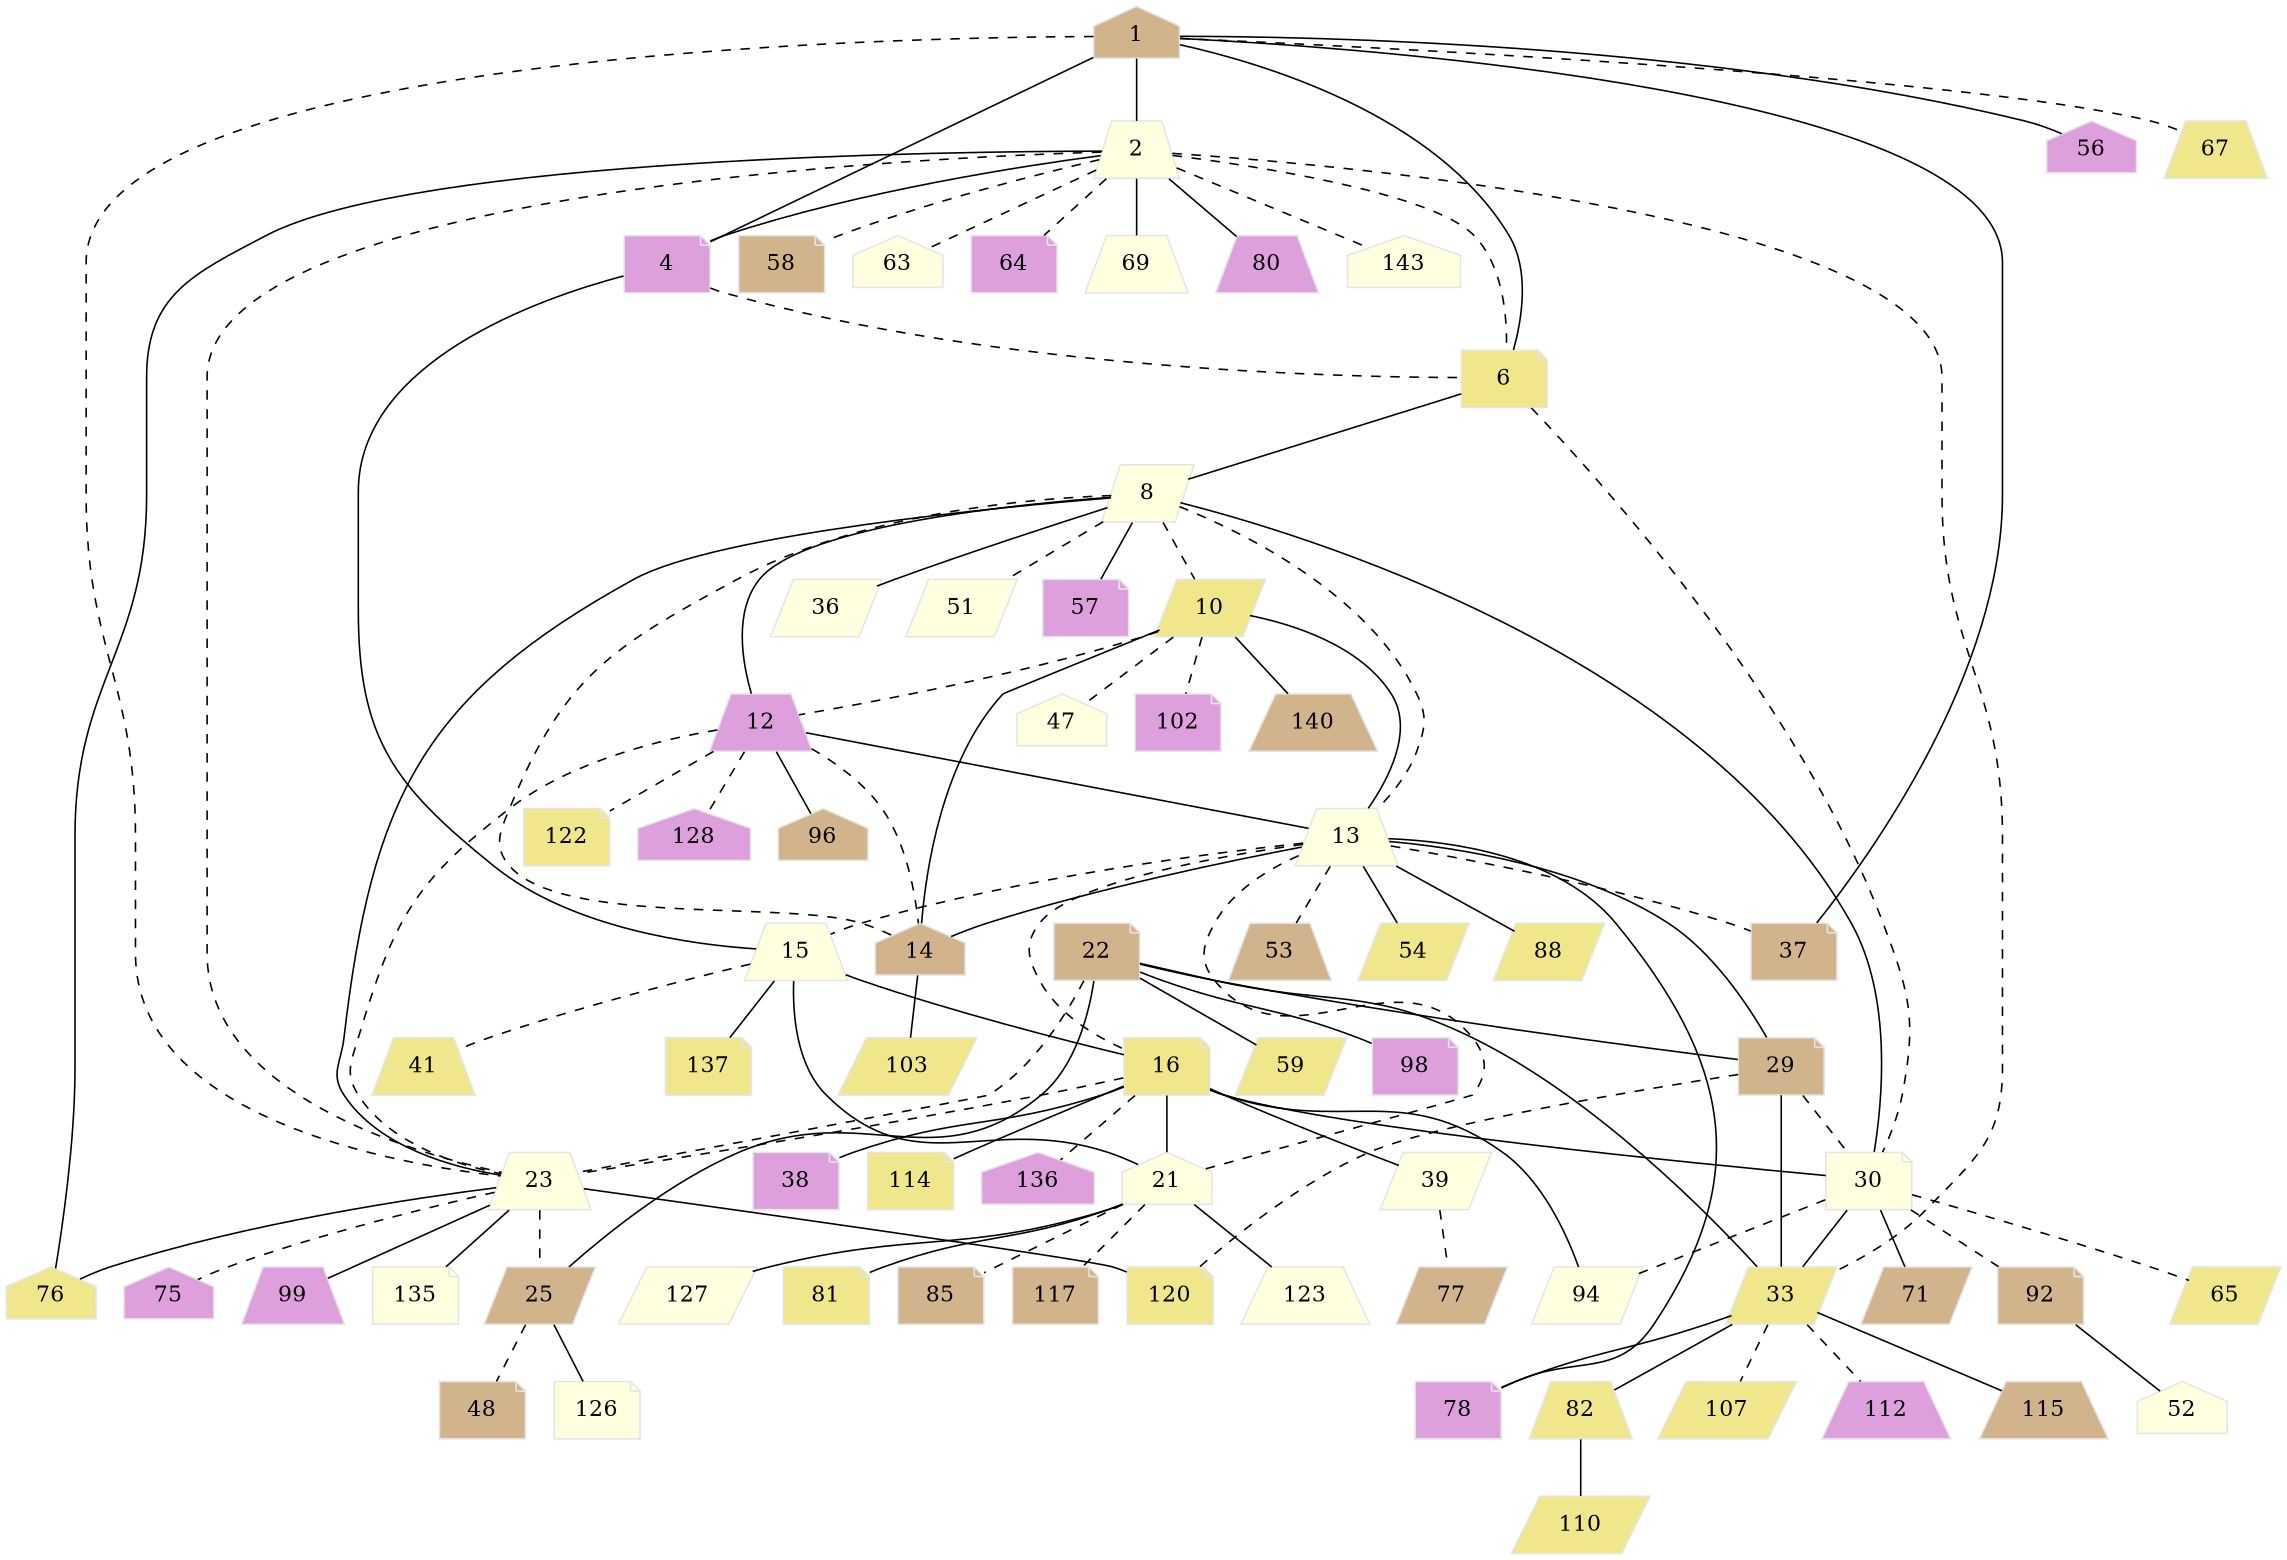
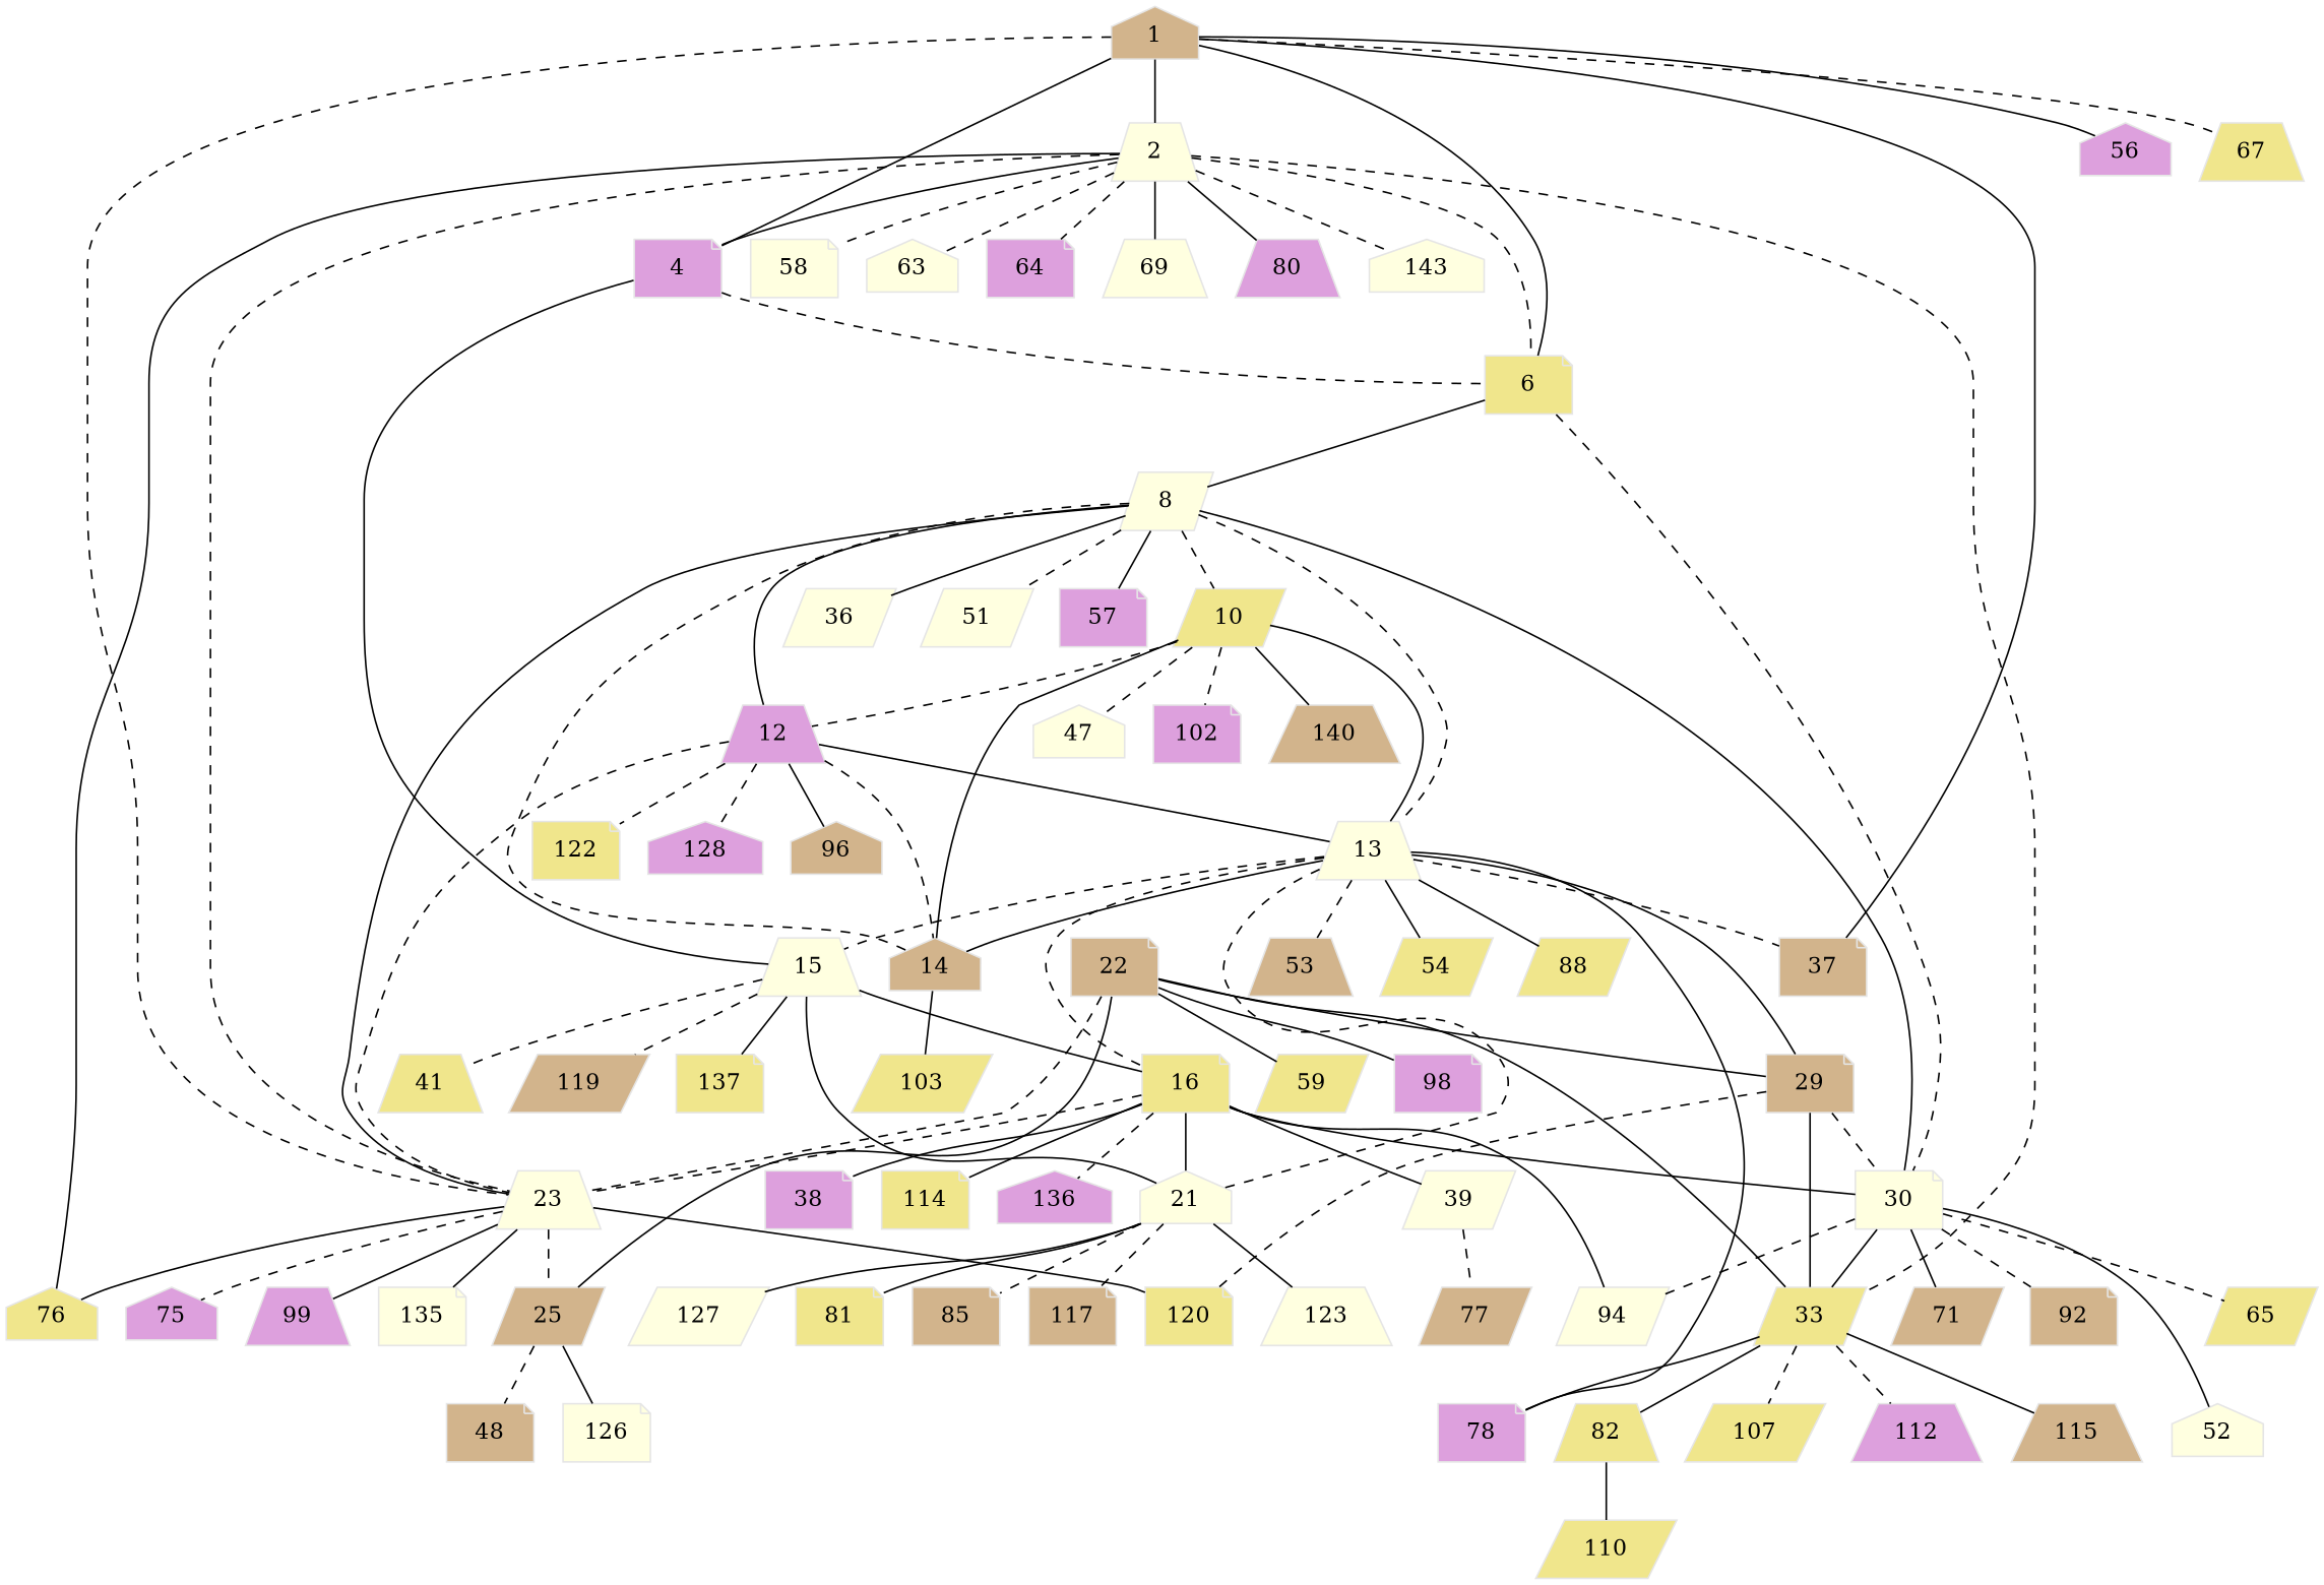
  graph {
    node [color=gray90 fillcolor=lightyellow shape=note style=filled]
    edge [style=solid]
    2 [shape=trapezium super="+3"]
    4 [fillcolor=plum super="+66+42+134+111+62+87"]
    6 [fillcolor=khaki super="+121+133"]
    23 [shape=trapezium super="+79+24+138+26"]
    33 [fillcolor=khaki shape=parallelogram super="+34+73+118"]
-   58 [fillcolor=tan]
+   58
    63 [shape=house]
    64 [fillcolor=plum super="+130"]
    69 [shape=trapezium]
    76 [fillcolor=khaki shape=house]
    80 [fillcolor=plum shape=trapezium]
    143 [shape=house]
    1 [fillcolor=tan shape=house]
    37 [fillcolor=tan]
    56 [fillcolor=plum shape=house]
    67 [fillcolor=khaki shape=trapezium]
    15 [shape=trapezium super="+18"]
    8 [shape=parallelogram super="+132+9+83"]
    30 [super="+46+60"]
    25 [fillcolor=tan shape=parallelogram]
    75 [fillcolor=plum shape=house]
    99 [fillcolor=plum shape=trapezium]
    120 [fillcolor=khaki super="+125"]
    135
    78 [fillcolor=plum]
    82 [fillcolor=khaki shape=trapezium super="+109"]
    107 [fillcolor=khaki shape=parallelogram]
    112 [fillcolor=plum shape=trapezium]
    115 [fillcolor=tan shape=trapezium]
    16 [fillcolor=khaki super="+72+19"]
    21 [shape=house super="+55"]
    41 [fillcolor=khaki shape=trapezium]
+   119 [fillcolor=tan shape=parallelogram]
    137 [fillcolor=khaki]
    10 [fillcolor=khaki shape=parallelogram super="+11"]
    12 [fillcolor=plum shape=trapezium super="+49"]
    13 [shape=trapezium super="+17+131"]
    14 [fillcolor=tan shape=house]
    36 [shape=parallelogram]
    51 [shape=parallelogram]
    57 [fillcolor=plum]
    94 [shape=parallelogram super="+104"]
    52 [shape=house]
    65 [fillcolor=khaki shape=parallelogram]
    71 [fillcolor=tan shape=parallelogram]
    92 [fillcolor=tan]
    47 [shape=house]
    102 [fillcolor=plum]
    140 [fillcolor=tan shape=trapezium]
    96 [fillcolor=tan shape=house]
    122 [fillcolor=khaki]
    128 [fillcolor=plum shape=house]
    29 [fillcolor=tan super="+70+108+32+31"]
    53 [fillcolor=tan shape=trapezium]
    54 [fillcolor=khaki shape=parallelogram]
    88 [fillcolor=khaki shape=parallelogram super="+100"]
    103 [fillcolor=khaki shape=parallelogram]
    38 [fillcolor=plum super="+144"]
    39 [shape=parallelogram super="+43"]
    114 [fillcolor=khaki]
    136 [fillcolor=plum shape=house]
    81 [fillcolor=khaki]
    85 [fillcolor=tan]
    117 [fillcolor=tan]
    123 [shape=trapezium super="+124"]
    127 [shape=parallelogram]
    77 [fillcolor=tan shape=parallelogram]
    22 [fillcolor=tan]
    59 [fillcolor=khaki shape=parallelogram]
    98 [fillcolor=plum]
    48 [fillcolor=tan super="+84"]
    126
    110 [fillcolor=khaki shape=parallelogram super="+145"]
    2 -- 4 [weight=4]
    2 -- 6 [style=dashed weight=4]
    2 -- 23 [style=dashed]
    2 -- 33 [style=dashed]
    2 -- 58 [style=dashed]
    2 -- 63 [style=dashed]
    2 -- 64 [style=dashed]
    2 -- 69
    2 -- 76
    2 -- 80
    2 -- 143 [style=dashed]
    4 -- 6 [style=dashed]
    4 -- 15
    6 -- 8
    6 -- 30 [style=dashed]
    23 -- 76
    23 -- 25 [style=dashed weight=5]
    23 -- 75 [style=dashed]
    23 -- 99
    23 -- 120
    23 -- 135
    33 -- 78
    33 -- 82
    33 -- 107 [style=dashed]
    33 -- 112 [style=dashed]
    33 -- 115
    1 -- 2 [weight=4]
    1 -- 4
    1 -- 6
    1 -- 23 [style=dashed]
    1 -- 37
    1 -- 56
    1 -- 67 [style=dashed]
    15 -- 16 [weight=6]
    15 -- 21 [weight=3]
    15 -- 41 [style=dashed]
+   15 -- 119 [style=dashed]
    15 -- 137
    8 -- 23
    8 -- 30
    8 -- 10 [style=dashed weight=4]
    8 -- 12 [weight=2]
    8 -- 13 [style=dashed weight=2]
    8 -- 14 [style=dashed weight=2]
    8 -- 36
    8 -- 51 [style=dashed]
    8 -- 57
    30 -- 33 [weight=2]
    30 -- 94 [style=dashed]
-   92 -- 52
+   30 -- 52
    30 -- 65 [style=dashed]
    30 -- 71
    30 -- 92 [style=dashed]
    25 -- 48 [style=dashed]
    25 -- 126
    82 -- 110
    16 -- 23 [style=dashed]
    16 -- 30
    16 -- 21 [weight=2]
    16 -- 94
    16 -- 38
    16 -- 39
    16 -- 114
    16 -- 136 [style=dashed]
    21 -- 81
    21 -- 85 [style=dashed]
    21 -- 117 [style=dashed]
    21 -- 123
    21 -- 127
    10 -- 12 [style=dashed weight=2]
    10 -- 13 [weight=2]
    10 -- 14 [weight=2]
    10 -- 47 [style=dashed]
    10 -- 102 [style=dashed]
    10 -- 140
    12 -- 23 [style=dashed]
    12 -- 13
    12 -- 14 [style=dashed]
    12 -- 96
    12 -- 122 [style=dashed]
    12 -- 128 [style=dashed]
    13 -- 37 [style=dashed]
    13 -- 15 [style=dashed weight=3]
    13 -- 78
    13 -- 16 [style=dashed weight=2]
    13 -- 21 [style=dashed]
    13 -- 14
    13 -- 29
    13 -- 53 [style=dashed]
    13 -- 54
    13 -- 88
    14 -- 103
    29 -- 33 [weight=8]
    29 -- 30 [style=dashed weight=4]
    29 -- 120 [style=dashed]
    39 -- 77 [style=dashed]
    22 -- 23 [style=dashed weight=5]
    22 -- 33
    22 -- 25
    22 -- 29
    22 -- 59
    22 -- 98
  }
